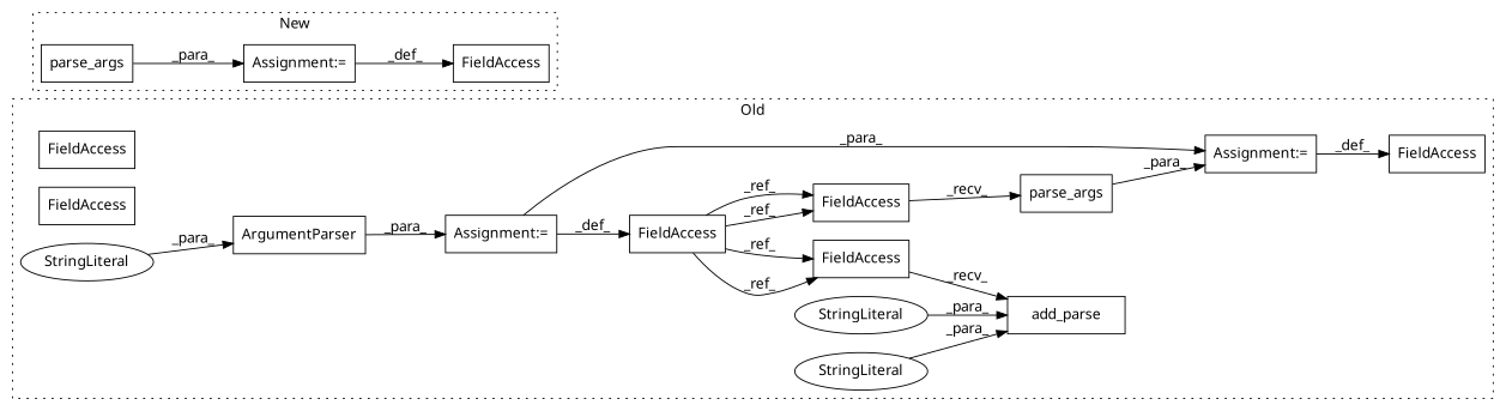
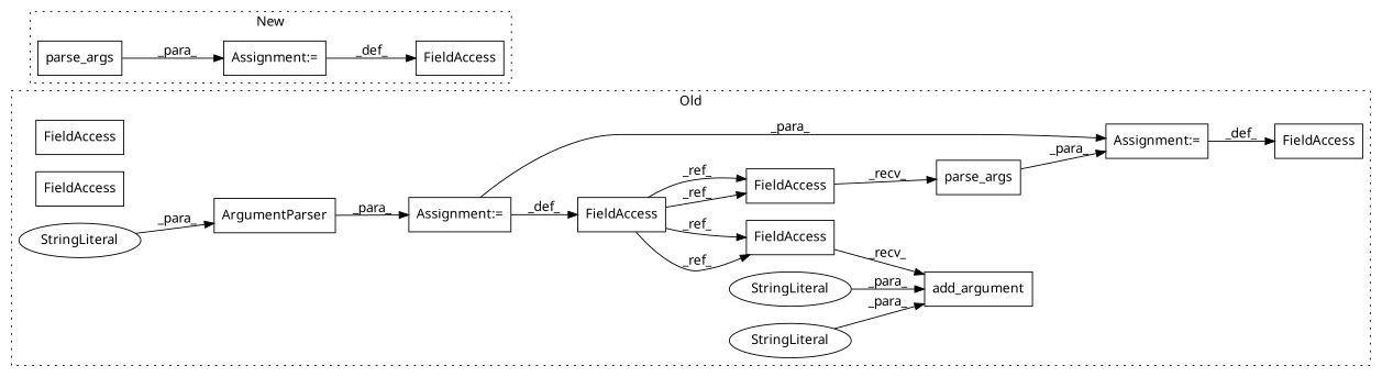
  digraph {
    rankdir=LR
    fontname="Noto Sans"
    node [a=22 l=6 s=1712 shape=box fontname="Noto Sans"]
    edge [fontname="Noto Sans"]
    n1 [a=32 l="15,1" label=ArgumentParser s="1640,1703"]
-   n2 [a=32 l="13,1" label=add_parse s="1719,1780"]
+   n2 [a=32 l="13,1" label=add_argument s="1719,1780"]
    n3 [l=4 label=FieldAccess s=1872]
    n4 [label=FieldAccess s=1633]
    n5 [label=FieldAccess]
    n6 [label=FieldAccess s=1877]
    n7 [a=45 l=48 label=StringLiteral s=1655 shape=ellipse]
    n8 [a=32 l=12 label=parse_args s=1884]
    n9 [a=45 l=9 label=StringLiteral s=1737 shape=ellipse]
    n10 [a=45 l=13 label=StringLiteral s=1747 shape=ellipse]
    n11 [a=7 l=1 label="Assignment:=" s=1639]
    n12 [a=7 l=1 label="Assignment:=" s=1876]
    n13 [label=FieldAccess]
    n14 [label=FieldAccess s=1877]
    n15 [a=32 l=12 label=parse_args s=1848]
    n16 [a=7 l=1 label="Assignment:=" s=1878]
    n17 [l=10 label=FieldAccess s=1868]
    subgraph cluster_1 {
      label=Old
      style=dotted
      n1
      n2
      n3
      n4
      n5
      n6
      n7
      n8
      n9
      n10
      n11
      n12
      n13
      n14
    }
    subgraph cluster_2 {
      label=New
      style=dotted
      n15
      n16
      n17
    }
    n1 -> n11 [label=_para_]
    n4 -> n13 [label=_ref_]
    n4 -> n13 [label=_ref_]
    n4 -> n14 [label=_ref_]
    n4 -> n14 [label=_ref_]
    n7 -> n1 [label=_para_]
    n8 -> n12 [label=_para_]
    n9 -> n2 [label=_para_]
    n10 -> n2 [label=_para_]
    n11 -> n4 [label=_def_]
    n11 -> n12 [label=_para_]
    n12 -> n3 [label=_def_]
    n13 -> n2 [label=_recv_]
    n14 -> n8 [label=_recv_]
    n15 -> n16 [label=_para_]
    n16 -> n17 [label=_def_]
  }
